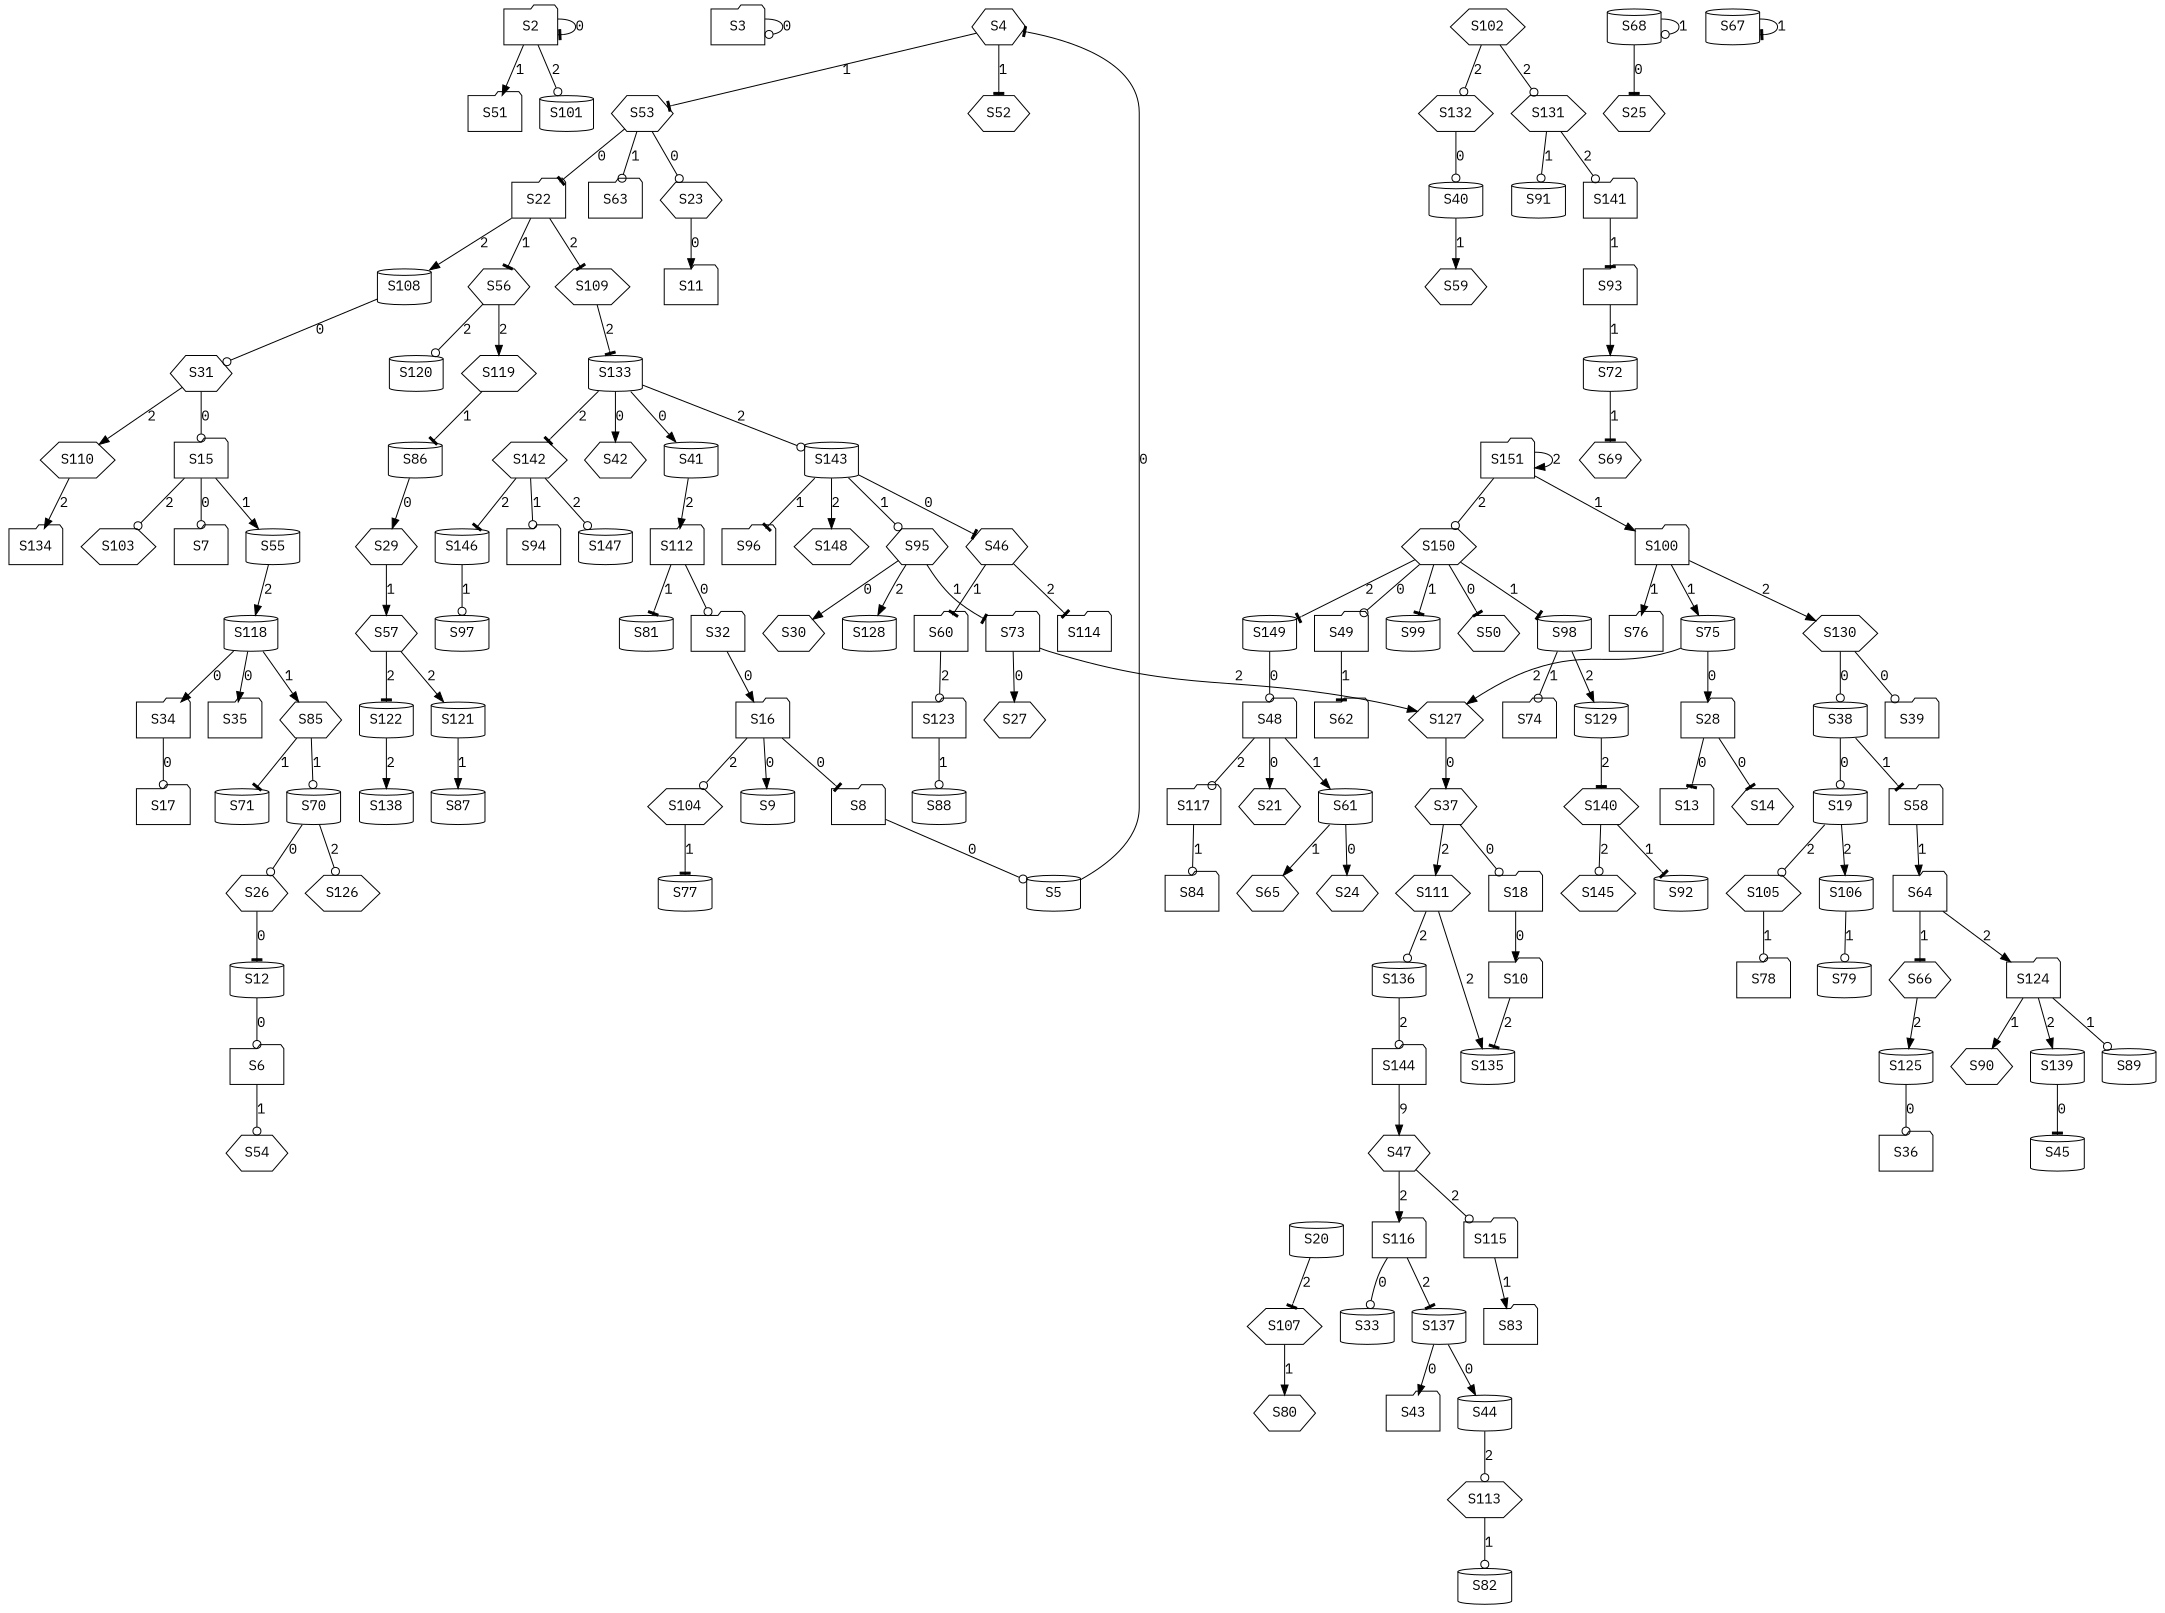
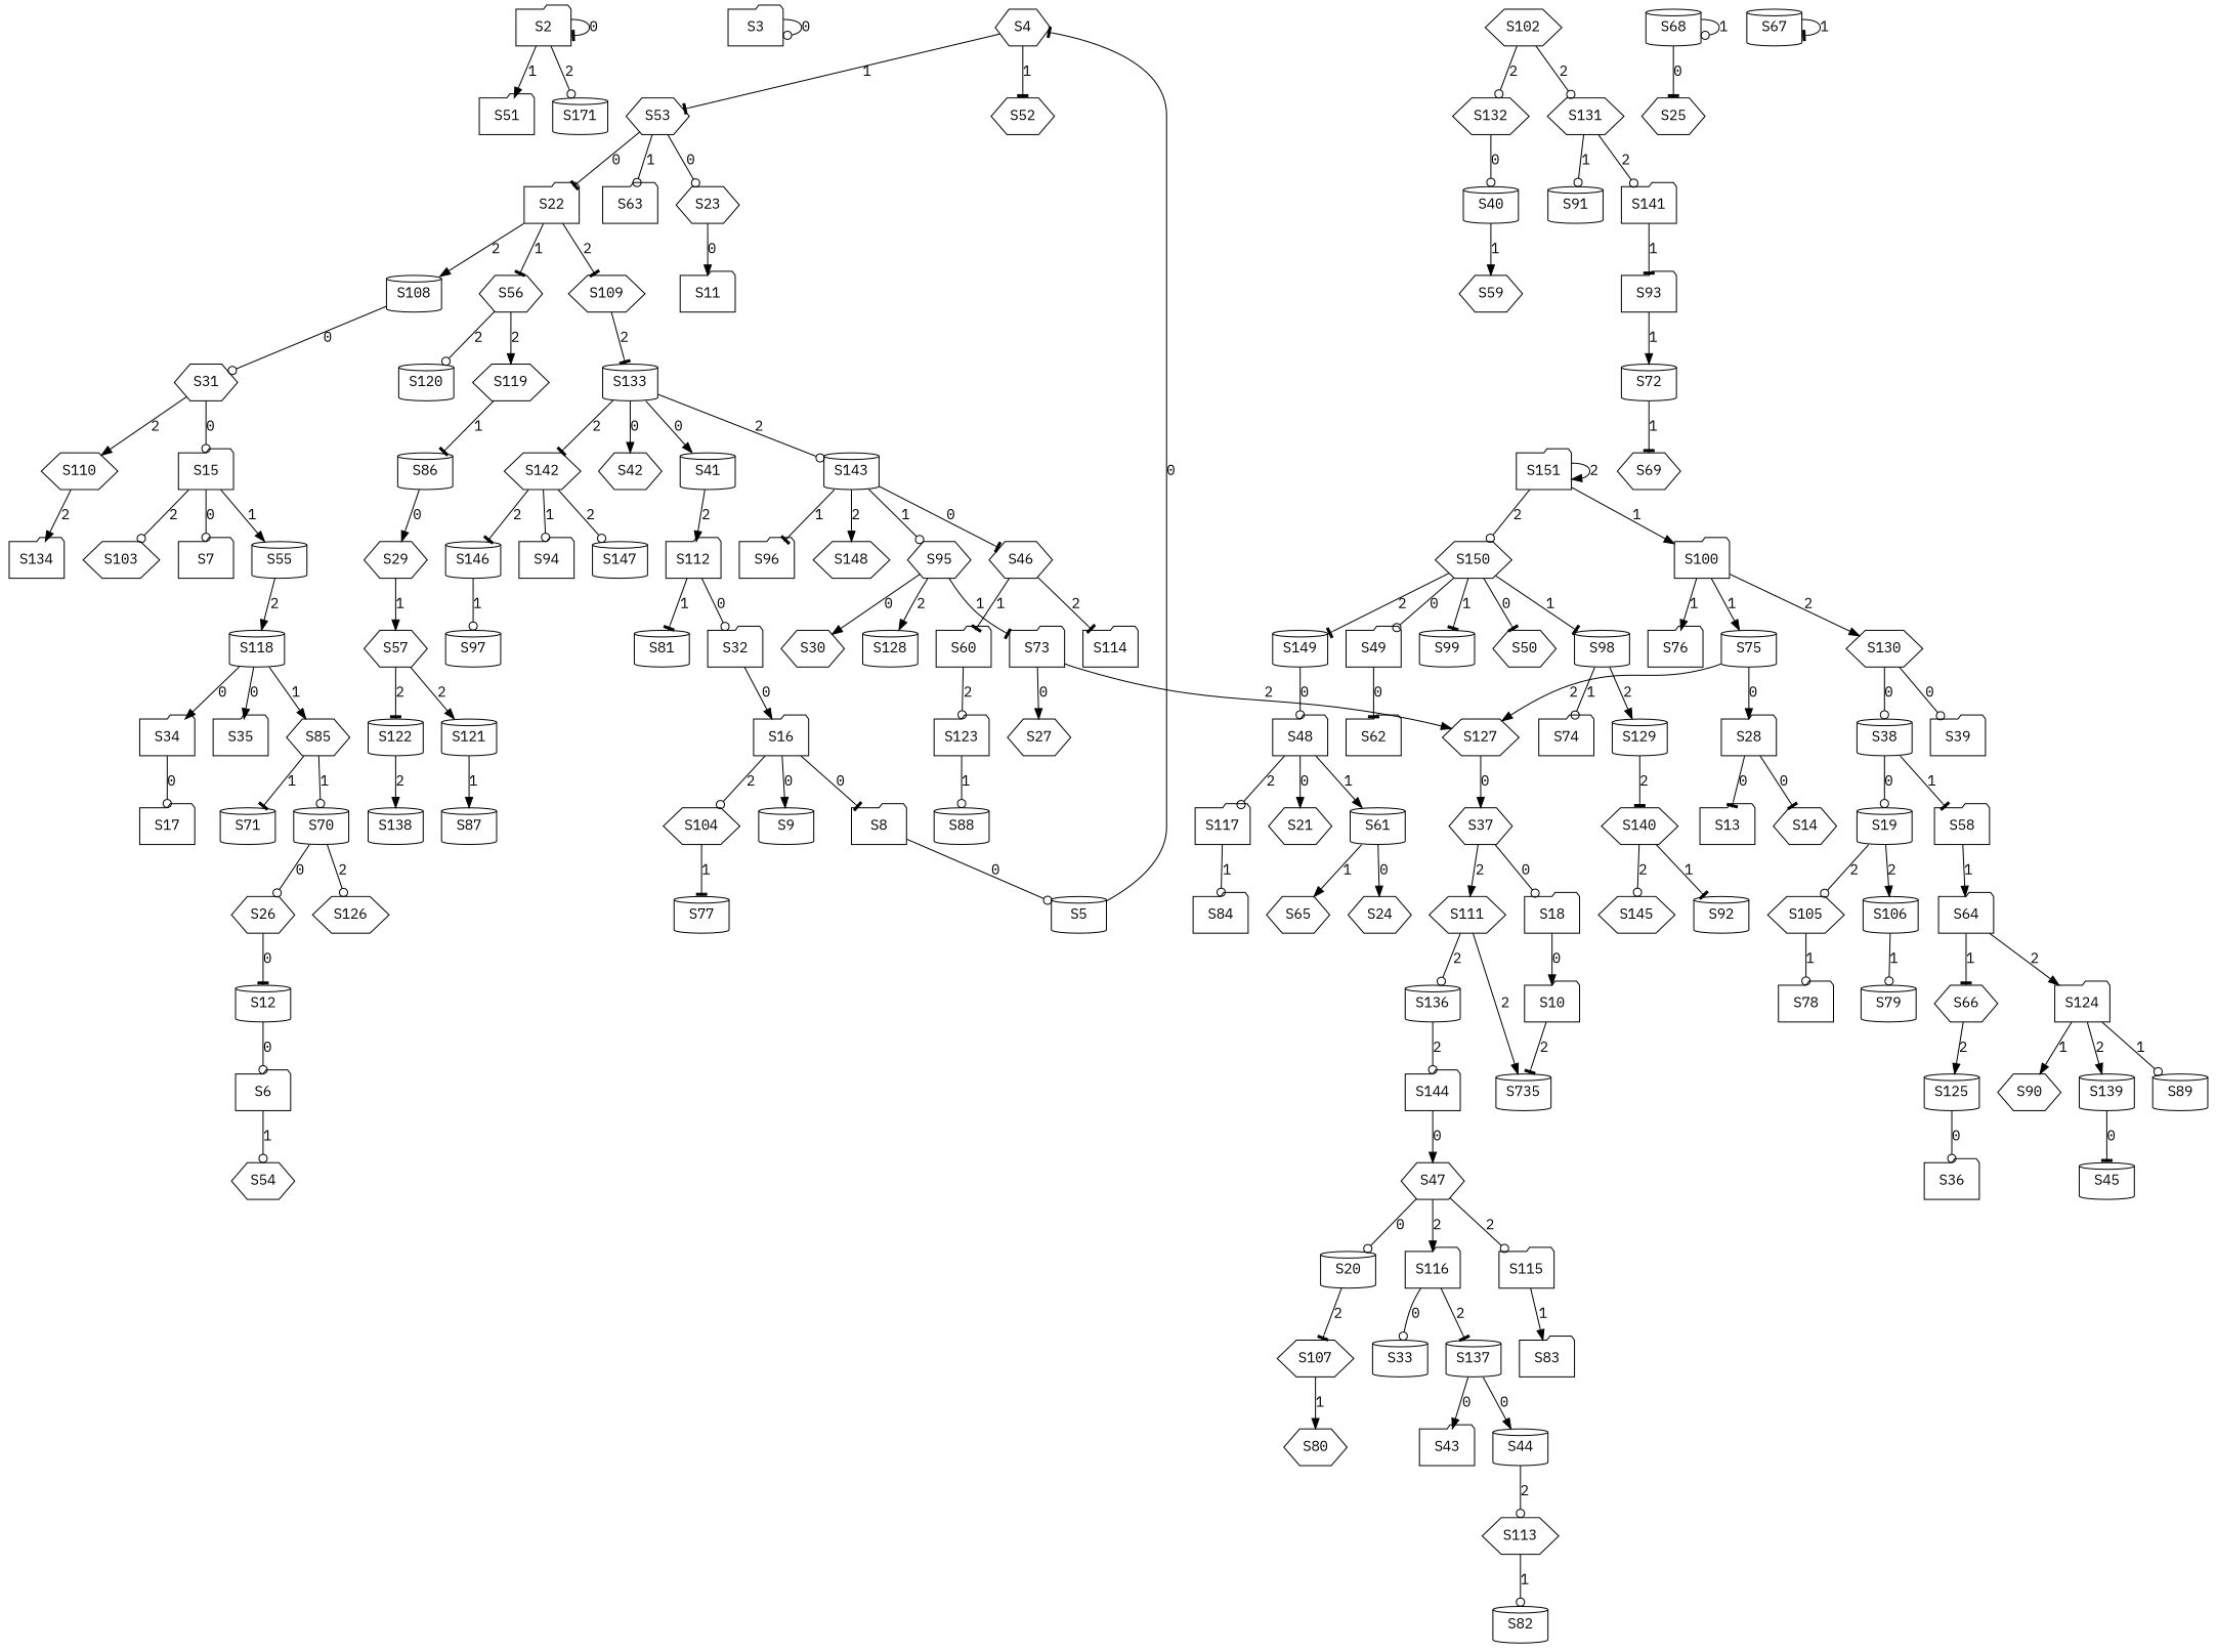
  strict digraph {
    fontname="IBM Plex Mono"
    node [fontname="IBM Plex Mono" shape=cylinder]
    edge [arrowhead=normal fontname="IBM Plex Mono"]
    S2 [shape=folder]
    S51 [shape=folder]
-   S101
+   S101 [label=S171]
    S3 [shape=folder]
    S4 [shape=hexagon]
    S5
    S53 [shape=hexagon]
    S52 [shape=hexagon]
    S23 [shape=hexagon]
    S22 [shape=folder]
    S63 [shape=folder]
    S8 [shape=folder]
    S6 [shape=folder]
    S12
    S54 [shape=hexagon]
    S15 [shape=folder]
    S7 [shape=folder]
    S55
    S103 [shape=hexagon]
    S118
    S16 [shape=folder]
    S9
    S104 [shape=hexagon]
    S77
    S18 [shape=folder]
    S10 [shape=folder]
-   S135
+   S135 [label=S735]
    S102 [shape=hexagon]
    S132 [shape=hexagon]
    S131 [shape=hexagon]
    S11 [shape=folder]
    S26 [shape=hexagon]
    S28 [shape=folder]
    S13 [shape=folder]
    S14 [shape=hexagon]
    S31 [shape=hexagon]
    S110 [shape=hexagon]
    S134 [shape=folder]
    S32 [shape=folder]
    S34 [shape=folder]
    S17 [shape=folder]
    S37 [shape=hexagon]
    S111 [shape=hexagon]
    S136
    S38
    S19
    S58 [shape=folder]
    S105 [shape=hexagon]
    S106
    S64 [shape=folder]
    S78 [shape=folder]
    S79
    S47 [shape=hexagon]
    S20
    S116 [shape=folder]
    S115 [shape=folder]
    S107 [shape=hexagon]
    S33
    S137
    S83 [shape=folder]
    S80 [shape=hexagon]
    S48 [shape=folder]
    S21 [shape=hexagon]
    S61
    S117 [shape=folder]
    S24 [shape=hexagon]
    S65 [shape=hexagon]
    S84 [shape=folder]
    S108
    S56 [shape=hexagon]
    S109 [shape=hexagon]
    S119 [shape=hexagon]
    S120
    S133
    S68
    S25 [shape=hexagon]
    S70
    S126 [shape=hexagon]
    S73 [shape=folder]
    S27 [shape=hexagon]
    S127 [shape=hexagon]
    S75
    S29 [shape=hexagon]
    S86
    S57 [shape=hexagon]
    S121
    S122
    S95 [shape=hexagon]
    S30 [shape=hexagon]
    S128
    S112 [shape=folder]
    S81
    S43 [shape=folder]
    S44
    S35 [shape=folder]
    S85 [shape=hexagon]
    S71
    S36 [shape=folder]
    S125
    S130 [shape=hexagon]
    S39 [shape=folder]
    S40
    S59 [shape=hexagon]
    S41
    S42 [shape=hexagon]
    S143
    S142 [shape=hexagon]
    S46 [shape=hexagon]
    S96 [shape=folder]
    S148 [shape=hexagon]
    S94 [shape=folder]
    S146
    S147
    S113 [shape=hexagon]
    S82
    S139
    S45
    S60 [shape=folder]
    S114 [shape=folder]
    S123 [shape=folder]
    S144 [shape=folder]
    S149
    S150 [shape=hexagon]
    S49 [shape=folder]
    S50 [shape=hexagon]
    S98
    S99
    S62 [shape=folder]
    S74 [shape=folder]
    S129
    S87
    S138
    S66 [shape=hexagon]
    S124 [shape=folder]
    S88
    S89
    S90 [shape=hexagon]
    S67
    S69 [shape=hexagon]
    S72
    S93 [shape=folder]
    S140 [shape=hexagon]
    S100 [shape=folder]
    S76 [shape=folder]
    S91
    S141 [shape=folder]
    S92
    S145 [shape=hexagon]
    S97
    S151 [shape=folder]
    S2 -> S2 [arrowhead=tee label=0]
    S2 -> S51 [label=1]
    S2 -> S101 [arrowhead=odot label=2]
    S3 -> S3 [arrowhead=odot label=0]
    S4 -> S53 [arrowhead=tee label=1]
    S4 -> S52 [arrowhead=tee label=1]
    S5 -> S4 [arrowhead=tee label=0]
    S53 -> S23 [arrowhead=odot label=0]
    S53 -> S22 [arrowhead=tee label=0]
    S53 -> S63 [arrowhead=odot label=1]
    S23 -> S11 [label=0]
    S22 -> S108 [label=2]
    S22 -> S56 [arrowhead=tee label=1]
    S22 -> S109 [arrowhead=tee label=2]
    S8 -> S5 [arrowhead=odot label=0]
    S6 -> S54 [arrowhead=odot label=1]
    S12 -> S6 [arrowhead=odot label=0]
    S15 -> S7 [arrowhead=odot label=0]
    S15 -> S55 [label=1]
    S15 -> S103 [arrowhead=odot label=2]
    S55 -> S118 [label=2]
    S118 -> S34 [label=0]
    S118 -> S35 [label=0]
    S118 -> S85 [label=1]
    S16 -> S8 [arrowhead=tee label=0]
    S16 -> S9 [label=0]
    S16 -> S104 [arrowhead=odot label=2]
    S104 -> S77 [arrowhead=tee label=1]
    S18 -> S10 [label=0]
    S10 -> S135 [arrowhead=tee label=2]
    S102 -> S132 [arrowhead=odot label=2]
    S102 -> S131 [arrowhead=odot label=2]
    S132 -> S40 [arrowhead=odot label=0]
    S131 -> S91 [arrowhead=odot label=1]
    S131 -> S141 [arrowhead=odot label=2]
    S26 -> S12 [arrowhead=tee label=0]
    S28 -> S13 [arrowhead=tee label=0]
    S28 -> S14 [arrowhead=tee label=0]
    S31 -> S15 [arrowhead=odot label=0]
    S31 -> S110 [label=2]
    S110 -> S134 [label=2]
    S32 -> S16 [label=0]
    S34 -> S17 [arrowhead=odot label=0]
    S37 -> S18 [arrowhead=odot label=0]
    S37 -> S111 [label=2]
    S111 -> S135 [label=2]
    S111 -> S136 [arrowhead=odot label=2]
    S136 -> S144 [arrowhead=odot label=2]
    S38 -> S19 [arrowhead=odot label=0]
    S38 -> S58 [arrowhead=tee label=1]
    S19 -> S105 [arrowhead=odot label=2]
    S19 -> S106 [label=2]
    S58 -> S64 [label=1]
    S105 -> S78 [arrowhead=odot label=1]
    S106 -> S79 [arrowhead=odot label=1]
    S64 -> S66 [arrowhead=tee label=1]
    S64 -> S124 [label=2]
+   S47 -> S20 [arrowhead=odot label=0]
    S47 -> S116 [label=2]
    S47 -> S115 [arrowhead=odot label=2]
    S20 -> S107 [arrowhead=tee label=2]
    S116 -> S33 [arrowhead=odot label=0]
    S116 -> S137 [arrowhead=tee label=2]
    S115 -> S83 [label=1]
    S107 -> S80 [label=1]
    S137 -> S43 [label=0]
    S137 -> S44 [label=0]
    S48 -> S21 [label=0]
    S48 -> S61 [label=1]
    S48 -> S117 [arrowhead=odot label=2]
    S61 -> S24 [label=0]
    S61 -> S65 [label=1]
    S117 -> S84 [arrowhead=odot label=1]
    S108 -> S31 [arrowhead=odot label=0]
    S56 -> S119 [label=2]
    S56 -> S120 [arrowhead=odot label=2]
    S109 -> S133 [arrowhead=tee label=2]
    S119 -> S86 [arrowhead=tee label=1]
    S133 -> S41 [label=0]
    S133 -> S42 [label=0]
    S133 -> S143 [arrowhead=odot label=2]
    S133 -> S142 [arrowhead=tee label=2]
    S68 -> S68 [arrowhead=odot label=1]
    S68 -> S25 [arrowhead=tee label=0]
    S70 -> S26 [arrowhead=odot label=0]
    S70 -> S126 [arrowhead=odot label=2]
    S73 -> S27 [label=0]
    S73 -> S127 [label=2]
    S127 -> S37 [label=0]
    S75 -> S28 [label=0]
    S75 -> S127 [label=2]
    S29 -> S57 [label=1]
    S86 -> S29 [label=0]
    S57 -> S121 [label=2]
    S57 -> S122 [arrowhead=tee label=2]
    S121 -> S87 [label=1]
    S122 -> S138 [label=2]
    S95 -> S73 [arrowhead=tee label=1]
    S95 -> S30 [label=0]
    S95 -> S128 [label=2]
    S112 -> S32 [arrowhead=odot label=0]
    S112 -> S81 [arrowhead=tee label=1]
    S44 -> S113 [arrowhead=odot label=2]
    S85 -> S70 [arrowhead=odot label=1]
    S85 -> S71 [arrowhead=tee label=1]
    S125 -> S36 [arrowhead=odot label=0]
    S130 -> S38 [arrowhead=odot label=0]
    S130 -> S39 [arrowhead=odot label=0]
    S40 -> S59 [label=1]
    S41 -> S112 [label=2]
    S143 -> S95 [arrowhead=odot label=1]
    S143 -> S46 [arrowhead=tee label=0]
    S143 -> S96 [arrowhead=tee label=1]
    S143 -> S148 [label=2]
    S142 -> S94 [arrowhead=odot label=1]
    S142 -> S146 [arrowhead=tee label=2]
    S142 -> S147 [arrowhead=odot label=2]
    S46 -> S60 [arrowhead=tee label=1]
    S46 -> S114 [arrowhead=tee label=2]
    S146 -> S97 [arrowhead=odot label=1]
    S113 -> S82 [arrowhead=odot label=1]
    S139 -> S45 [arrowhead=tee label=0]
    S60 -> S123 [arrowhead=odot label=2]
    S123 -> S88 [arrowhead=odot label=1]
-   S144 -> S47 [label=9]
+   S144 -> S47 [label=0]
    S149 -> S48 [arrowhead=odot label=0]
    S150 -> S149 [arrowhead=tee label=2]
    S150 -> S49 [arrowhead=odot label=0]
    S150 -> S50 [arrowhead=tee label=0]
    S150 -> S98 [arrowhead=tee label=1]
    S150 -> S99 [arrowhead=tee label=1]
-   S49 -> S62 [arrowhead=tee label=1]
+   S49 -> S62 [arrowhead=tee label=0]
    S98 -> S74 [arrowhead=odot label=1]
    S98 -> S129 [label=2]
    S129 -> S140 [arrowhead=tee label=2]
    S66 -> S125 [label=2]
    S124 -> S139 [label=2]
    S124 -> S89 [arrowhead=odot label=1]
    S124 -> S90 [label=1]
    S67 -> S67 [arrowhead=tee label=1]
    S72 -> S69 [arrowhead=tee label=1]
    S93 -> S72 [label=1]
    S140 -> S92 [arrowhead=tee label=1]
    S140 -> S145 [arrowhead=odot label=2]
    S100 -> S75 [label=1]
    S100 -> S130 [label=2]
    S100 -> S76 [label=1]
    S141 -> S93 [arrowhead=tee label=1]
    S151 -> S150 [arrowhead=odot label=2]
    S151 -> S100 [label=1]
    S151 -> S151 [label=2]
  }
